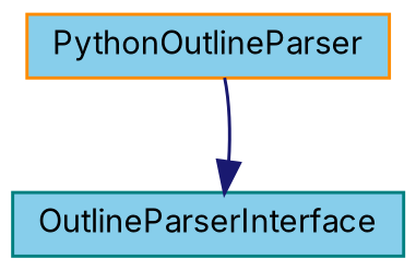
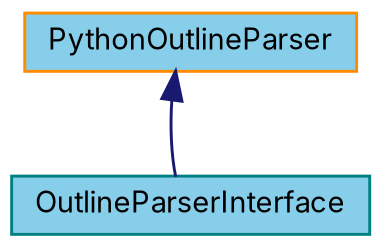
  digraph {
    fontname=Inter
    node [fillcolor=skyblue fontname=Inter fontsize=10 shape=record style=filled]
    n1 [color=darkorange fontcolor=black height=0.2 label=PythonOutlineParser width=0.4]
    n2 [color=teal height=0.2 label=OutlineParserInterface width=0.4]
-   n2 -> n1 [color=midnightblue dir=back fontname=Inter fontsize=10 labelfontname=Helvetica labelfontsize=10 style=solid]
+   n1 -> n2 [color=midnightblue dir=back fontname=Inter fontsize=10 labelfontname=Helvetica labelfontsize=10 style=solid]
  }
